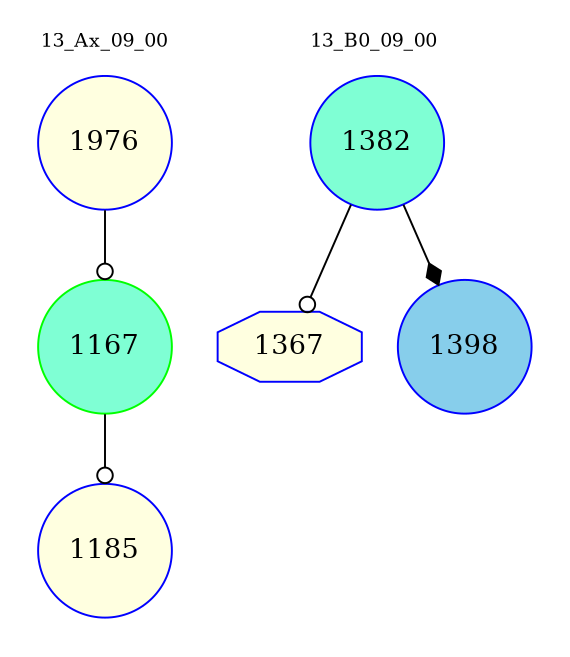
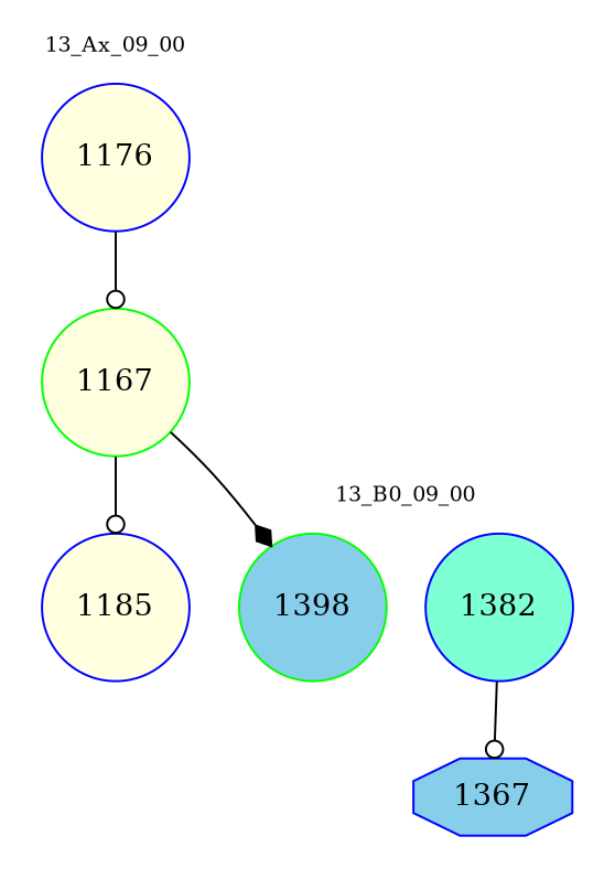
  digraph {
    node [color=blue fillcolor=lightyellow shape=circle style=filled]
    edge [arrowhead=odot color=black]
-   n1 [label=1976]
-   n2 [color=green fillcolor=aquamarine label=1167]
+   n1 [label=1176]
+   n2 [color=green label=1167]
    n3 [label=1185]
    n4 [fillcolor=aquamarine label=1382]
-   n5 [label=1367 shape=octagon]
-   n6 [fillcolor=skyblue label=1398]
+   n5 [fillcolor=skyblue label=1367 shape=octagon]
+   n6 [color=green fillcolor=skyblue label=1398]
    subgraph cluster_1 {
      color=white
      fontsize=10
      label="13_Ax_09_00"
      n1
      n2
      n3
    }
    subgraph cluster_2 {
      color=white
      fontsize=10
      label="13_B0_09_00"
      n4
      n5
      n6
    }
    n1 -> n2
    n2 -> n3
    n4 -> n5
-   n4 -> n6 [arrowhead=diamond]
+   n2 -> n6 [arrowhead=diamond]
  }
